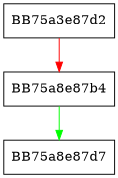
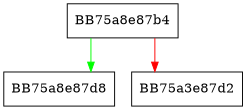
  digraph {
    splines=ortho
    node [shape=box]
    BB75a8e87b4
-   BB75a8e87d7
+   BB75a8e87d7 [label=BB75a8e87d8]
    n3 [label=BB75a3e87d2]
    BB75a8e87b4 -> BB75a8e87d7 [color=green]
-   n3 -> BB75a8e87b4 [color=red]
+   BB75a8e87b4 -> n3 [color=red]
  }
